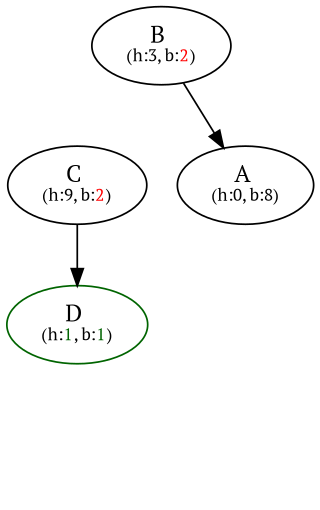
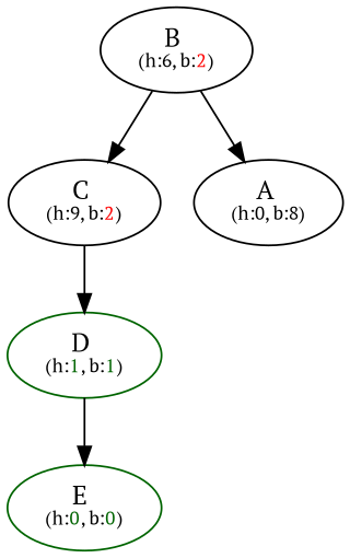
  digraph {
    fontname="PT Serif"
    node [fontname="PT Serif"]
    edge [fontname="PT Serif"]
-   n1 [label=<B <br/><font point-size="10">(h:3, b:<font color="red">2</font>)</font>>]
+   n1 [label=<B <br/><font point-size="10">(h:6, b:<font color="red">2</font>)</font>>]
    n2 [label=<C <br/><font point-size="10">(h:9, b:<font color="red">2</font>)</font>>]
    n3 [label=<A <br/><font point-size="10">(h:0, b:8)</font>>]
    n4 [color=darkgreen label=<D <br/><font point-size="10">(h:<font color="darkgreen">1</font>, b:<font color="darkgreen">1</font>)</font>>]
+   n5 [color=darkgreen label=<E <br/><font point-size="10">(h:<font color="darkgreen">0</font>, b:<font color="darkgreen">0</font>)</font>>]
+   n1 -> n2
    n1 -> n3
    n2 -> n4
+   n4 -> n5
  }
